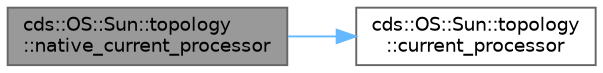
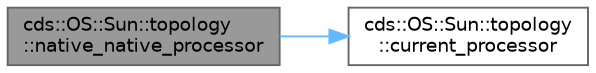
  digraph {
    rankdir=LR
    node [fontname=Helvetica fontsize=10 shape=box style=filled]
-   n1 [color=gray40 fillcolor=grey60 fontcolor=black height=0.2 label="cds::OS::Sun::topology\l::native_current_processor" width=0.4]
+   n1 [color=gray40 fillcolor=grey60 fontcolor=black height=0.2 label="cds::OS::Sun::topology\l::native_native_processor" width=0.4]
    n2 [color=grey40 fillcolor=white height=0.2 label="cds::OS::Sun::topology\l::current_processor" width=0.4]
    n1 -> n2 [color=steelblue1 fontname=Helvetica fontsize=10 labelfontname=Helvetica labelfontsize=10 style=solid]
  }
